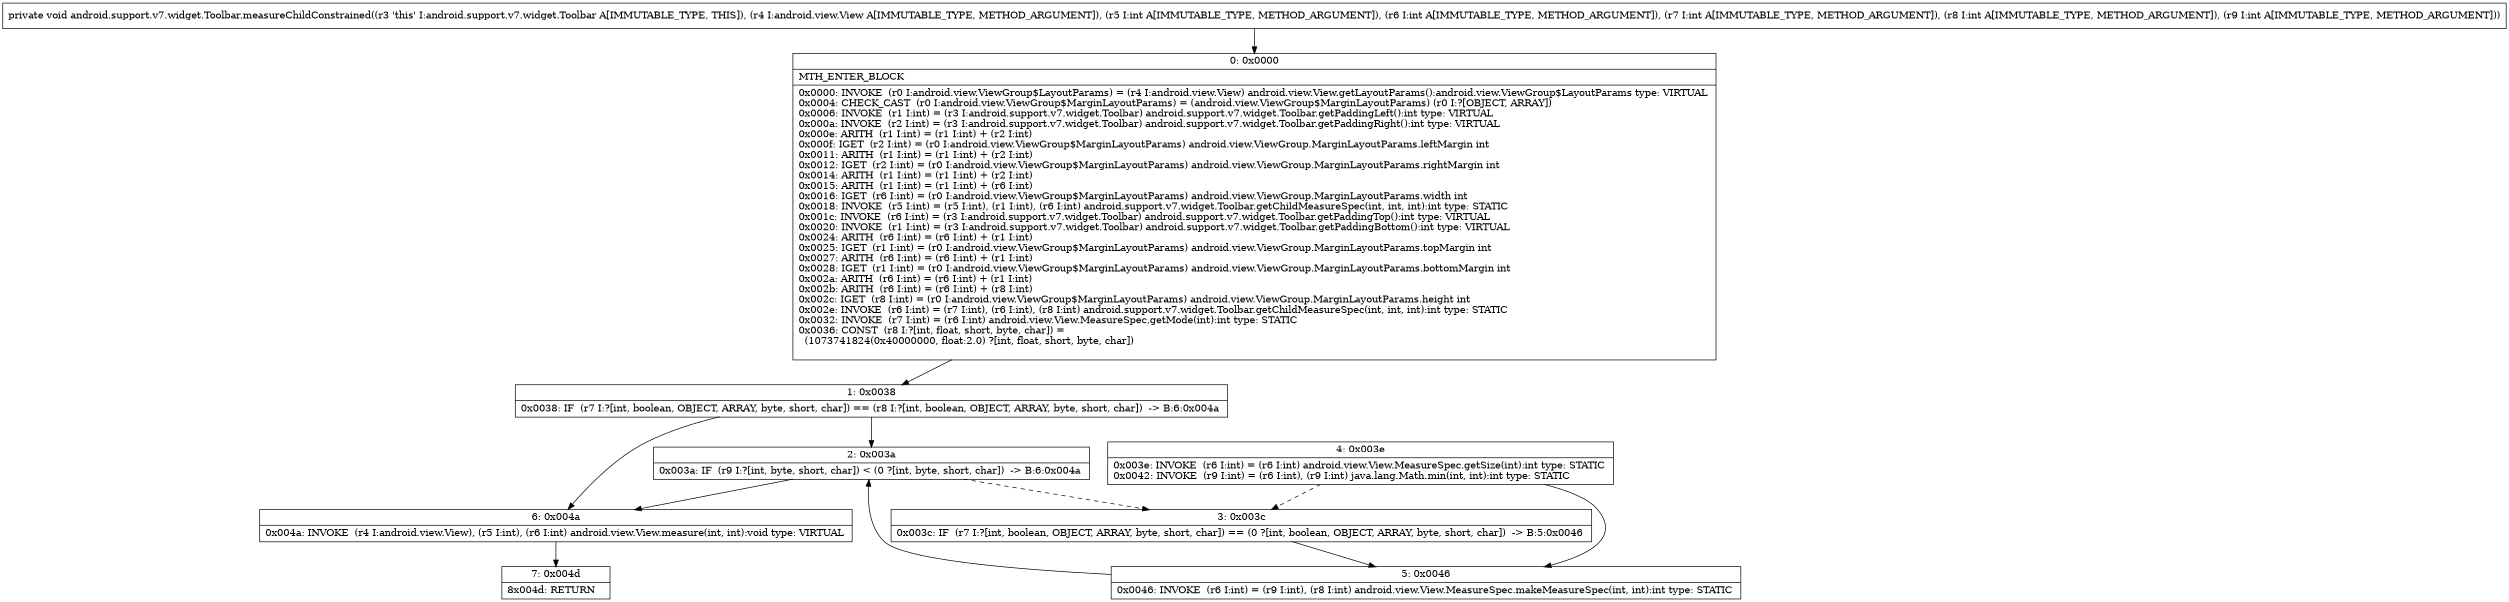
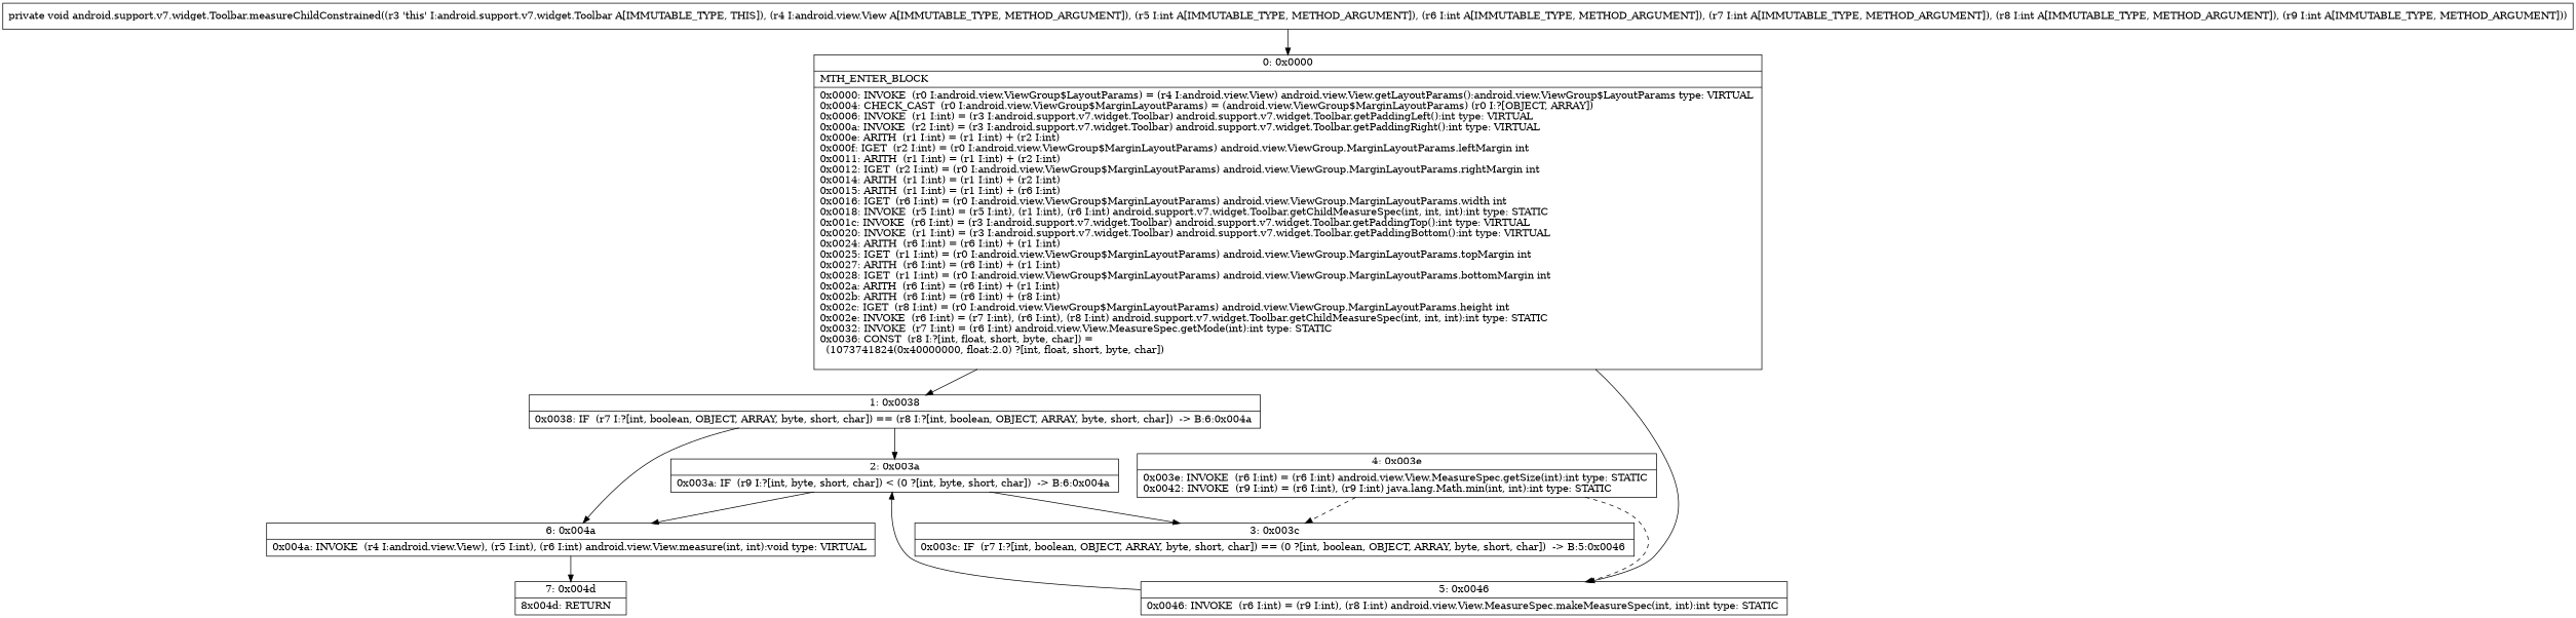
  digraph {
    node [shape=record]
    n1 [label="{0\:\ 0x0000|MTH_ENTER_BLOCK\l|0x0000: INVOKE  (r0 I:android.view.ViewGroup$LayoutParams) = (r4 I:android.view.View) android.view.View.getLayoutParams():android.view.ViewGroup$LayoutParams type: VIRTUAL \l0x0004: CHECK_CAST  (r0 I:android.view.ViewGroup$MarginLayoutParams) = (android.view.ViewGroup$MarginLayoutParams) (r0 I:?[OBJECT, ARRAY]) \l0x0006: INVOKE  (r1 I:int) = (r3 I:android.support.v7.widget.Toolbar) android.support.v7.widget.Toolbar.getPaddingLeft():int type: VIRTUAL \l0x000a: INVOKE  (r2 I:int) = (r3 I:android.support.v7.widget.Toolbar) android.support.v7.widget.Toolbar.getPaddingRight():int type: VIRTUAL \l0x000e: ARITH  (r1 I:int) = (r1 I:int) + (r2 I:int) \l0x000f: IGET  (r2 I:int) = (r0 I:android.view.ViewGroup$MarginLayoutParams) android.view.ViewGroup.MarginLayoutParams.leftMargin int \l0x0011: ARITH  (r1 I:int) = (r1 I:int) + (r2 I:int) \l0x0012: IGET  (r2 I:int) = (r0 I:android.view.ViewGroup$MarginLayoutParams) android.view.ViewGroup.MarginLayoutParams.rightMargin int \l0x0014: ARITH  (r1 I:int) = (r1 I:int) + (r2 I:int) \l0x0015: ARITH  (r1 I:int) = (r1 I:int) + (r6 I:int) \l0x0016: IGET  (r6 I:int) = (r0 I:android.view.ViewGroup$MarginLayoutParams) android.view.ViewGroup.MarginLayoutParams.width int \l0x0018: INVOKE  (r5 I:int) = (r5 I:int), (r1 I:int), (r6 I:int) android.support.v7.widget.Toolbar.getChildMeasureSpec(int, int, int):int type: STATIC \l0x001c: INVOKE  (r6 I:int) = (r3 I:android.support.v7.widget.Toolbar) android.support.v7.widget.Toolbar.getPaddingTop():int type: VIRTUAL \l0x0020: INVOKE  (r1 I:int) = (r3 I:android.support.v7.widget.Toolbar) android.support.v7.widget.Toolbar.getPaddingBottom():int type: VIRTUAL \l0x0024: ARITH  (r6 I:int) = (r6 I:int) + (r1 I:int) \l0x0025: IGET  (r1 I:int) = (r0 I:android.view.ViewGroup$MarginLayoutParams) android.view.ViewGroup.MarginLayoutParams.topMargin int \l0x0027: ARITH  (r6 I:int) = (r6 I:int) + (r1 I:int) \l0x0028: IGET  (r1 I:int) = (r0 I:android.view.ViewGroup$MarginLayoutParams) android.view.ViewGroup.MarginLayoutParams.bottomMargin int \l0x002a: ARITH  (r6 I:int) = (r6 I:int) + (r1 I:int) \l0x002b: ARITH  (r6 I:int) = (r6 I:int) + (r8 I:int) \l0x002c: IGET  (r8 I:int) = (r0 I:android.view.ViewGroup$MarginLayoutParams) android.view.ViewGroup.MarginLayoutParams.height int \l0x002e: INVOKE  (r6 I:int) = (r7 I:int), (r6 I:int), (r8 I:int) android.support.v7.widget.Toolbar.getChildMeasureSpec(int, int, int):int type: STATIC \l0x0032: INVOKE  (r7 I:int) = (r6 I:int) android.view.View.MeasureSpec.getMode(int):int type: STATIC \l0x0036: CONST  (r8 I:?[int, float, short, byte, char]) = \l  (1073741824(0x40000000, float:2.0) ?[int, float, short, byte, char])\l \l}"]
    n2 [label="{1\:\ 0x0038|0x0038: IF  (r7 I:?[int, boolean, OBJECT, ARRAY, byte, short, char]) == (r8 I:?[int, boolean, OBJECT, ARRAY, byte, short, char])  \-\> B:6:0x004a \l}"]
    n3 [label="{2\:\ 0x003a|0x003a: IF  (r9 I:?[int, byte, short, char]) \< (0 ?[int, byte, short, char])  \-\> B:6:0x004a \l}"]
    n4 [label="{6\:\ 0x004a|0x004a: INVOKE  (r4 I:android.view.View), (r5 I:int), (r6 I:int) android.view.View.measure(int, int):void type: VIRTUAL \l}"]
    n5 [label="{3\:\ 0x003c|0x003c: IF  (r7 I:?[int, boolean, OBJECT, ARRAY, byte, short, char]) == (0 ?[int, boolean, OBJECT, ARRAY, byte, short, char])  \-\> B:5:0x0046 \l}"]
    n6 [label="{7\:\ 0x004d|8x004d: RETURN   \l}"]
    n7 [label="{5\:\ 0x0046|0x0046: INVOKE  (r6 I:int) = (r9 I:int), (r8 I:int) android.view.View.MeasureSpec.makeMeasureSpec(int, int):int type: STATIC \l}"]
    n8 [label="{4\:\ 0x003e|0x003e: INVOKE  (r6 I:int) = (r6 I:int) android.view.View.MeasureSpec.getSize(int):int type: STATIC \l0x0042: INVOKE  (r9 I:int) = (r6 I:int), (r9 I:int) java.lang.Math.min(int, int):int type: STATIC \l}"]
    n9 [label="{private void android.support.v7.widget.Toolbar.measureChildConstrained((r3 'this' I:android.support.v7.widget.Toolbar A[IMMUTABLE_TYPE, THIS]), (r4 I:android.view.View A[IMMUTABLE_TYPE, METHOD_ARGUMENT]), (r5 I:int A[IMMUTABLE_TYPE, METHOD_ARGUMENT]), (r6 I:int A[IMMUTABLE_TYPE, METHOD_ARGUMENT]), (r7 I:int A[IMMUTABLE_TYPE, METHOD_ARGUMENT]), (r8 I:int A[IMMUTABLE_TYPE, METHOD_ARGUMENT]), (r9 I:int A[IMMUTABLE_TYPE, METHOD_ARGUMENT])) }"]
    n1 -> n2
    n2 -> n3 [style=solid]
    n2 -> n4
    n3 -> n4
-   n3 -> n5 [style=dashed]
+   n3 -> n5 [style=solid]
    n4 -> n6
-   n5 -> n7
+   n1 -> n7
    n7 -> n3
    n8 -> n5 [style=dashed]
-   n8 -> n7
+   n8 -> n7 [style=dashed]
    n9 -> n1
  }
